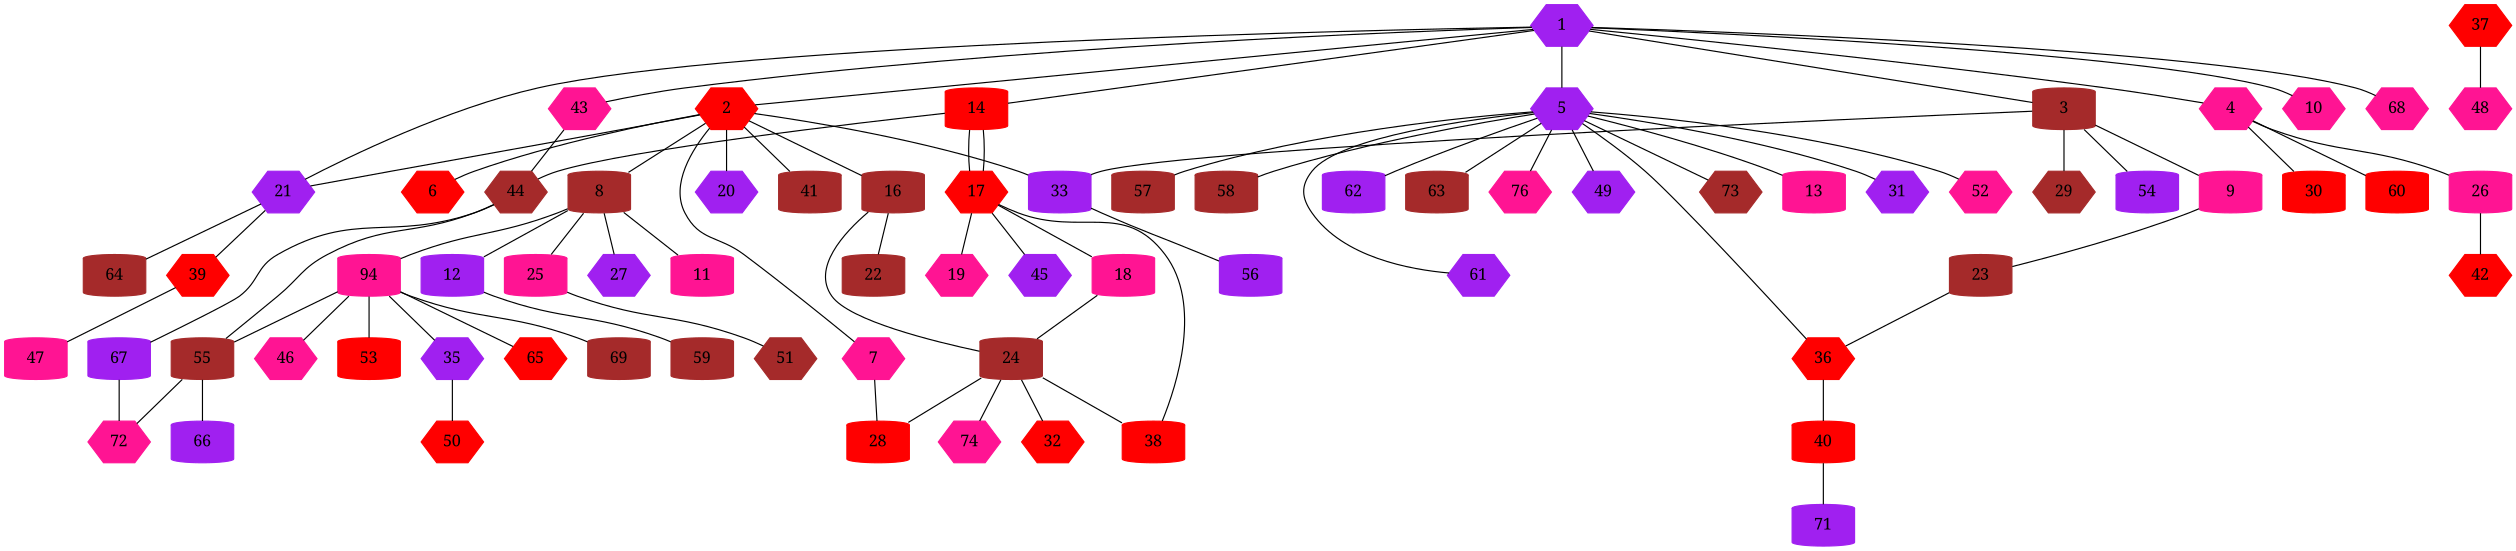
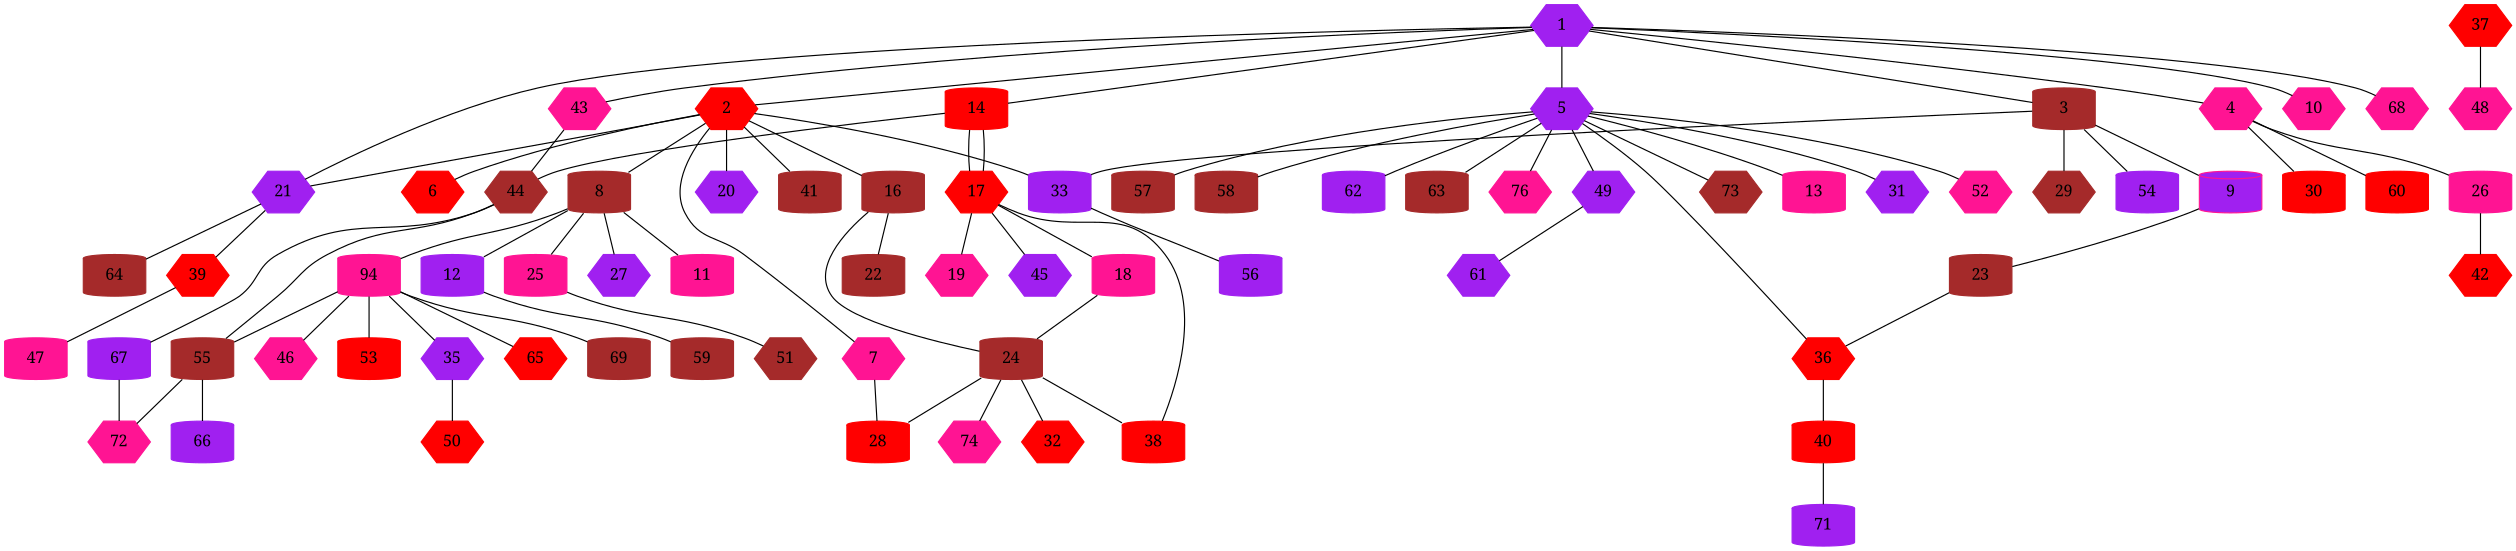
  graph {
    fontname="Noto Serif"
    node [color=deeppink fontname="Noto Serif" shape=cylinder style=filled]
    edge [fontname="Noto Serif"]
    1 [color=purple shape=hexagon]
    2 [color=red shape=hexagon]
    3 [color=brown]
    4 [shape=hexagon]
    5 [color=purple shape=hexagon]
    10 [shape=hexagon]
    14 [color=red]
    21 [color=purple shape=hexagon]
    43 [shape=hexagon]
    68 [shape=hexagon]
    6 [color=red shape=hexagon]
    7 [shape=hexagon]
    8 [color=brown]
    16 [color=brown]
    20 [color=purple shape=hexagon]
    33 [color=purple]
    41 [color=brown]
-   9
+   9 [fillcolor=purple]
    29 [color=brown shape=hexagon]
    54 [color=purple]
    26
    30 [color=red]
    60 [color=red]
    13
    31 [color=purple shape=hexagon]
    36 [color=red shape=hexagon]
    49 [color=purple shape=hexagon]
    52 [shape=hexagon]
    57 [color=brown]
    58 [color=brown]
    62 [color=purple]
    63 [color=brown]
    n33 [label=76 shape=hexagon]
    73 [color=brown shape=hexagon]
    17 [color=red shape=hexagon]
    44 [color=brown shape=hexagon]
    39 [color=red shape=hexagon]
    64 [color=brown]
    28 [color=red]
    11
    12 [color=purple]
    25
    27 [color=purple shape=hexagon]
    n44 [label=94]
    22 [color=brown]
    24 [color=brown]
    56 [color=purple]
    23 [color=brown]
    42 [color=red shape=hexagon]
    40 [color=red]
    61 [color=purple shape=hexagon]
    59 [color=brown]
    51 [color=brown shape=hexagon]
    35 [color=purple shape=hexagon]
    46 [shape=hexagon]
    53 [color=red]
    55 [color=brown]
    65 [color=red shape=hexagon]
    69 [color=brown]
    18
    19 [shape=hexagon]
    38 [color=red]
    45 [color=purple shape=hexagon]
    67 [color=purple]
    37 [color=red shape=hexagon]
    48 [shape=hexagon]
    32 [color=red shape=hexagon]
    74 [shape=hexagon]
    47
    50 [color=red shape=hexagon]
    72 [shape=hexagon]
    66 [color=purple]
    71 [color=purple]
    1 -- 2
    1 -- 3
    1 -- 4
    1 -- 5
    1 -- 10
    1 -- 14
    1 -- 21
    1 -- 43
    1 -- 68
    2 -- 21
    2 -- 6
    2 -- 7
    2 -- 8
    2 -- 16
    2 -- 20
    2 -- 33
    2 -- 41
    3 -- 33
    3 -- 9
    3 -- 29
    3 -- 54
    4 -- 26
    4 -- 30
    4 -- 60
    5 -- 13
    5 -- 31
    5 -- 36
    5 -- 49
    5 -- 52
    5 -- 57
    5 -- 58
    5 -- 62
    5 -- 63
    5 -- n33
    5 -- 73
    14 -- 17
    14 -- 17
    14 -- 44
    21 -- 39
    21 -- 64
    43 -- 44
    7 -- 28
    8 -- 11
    8 -- 12
    8 -- 25
    8 -- 27
    8 -- n44
    16 -- 22
    16 -- 24
    33 -- 56
    9 -- 23
    26 -- 42
    36 -- 40
-   5 -- 61
+   49 -- 61
    17 -- 18
    17 -- 19
    17 -- 38
    17 -- 45
    44 -- 55
    44 -- 67
    39 -- 47
    12 -- 59
    25 -- 51
    n44 -- 35
    n44 -- 46
    n44 -- 53
    n44 -- 55
    n44 -- 65
    n44 -- 69
    24 -- 28
    24 -- 38
    24 -- 32
    24 -- 74
    23 -- 36
    40 -- 71
    35 -- 50
    55 -- 72
    55 -- 66
    18 -- 24
    67 -- 72
    37 -- 48
  }
